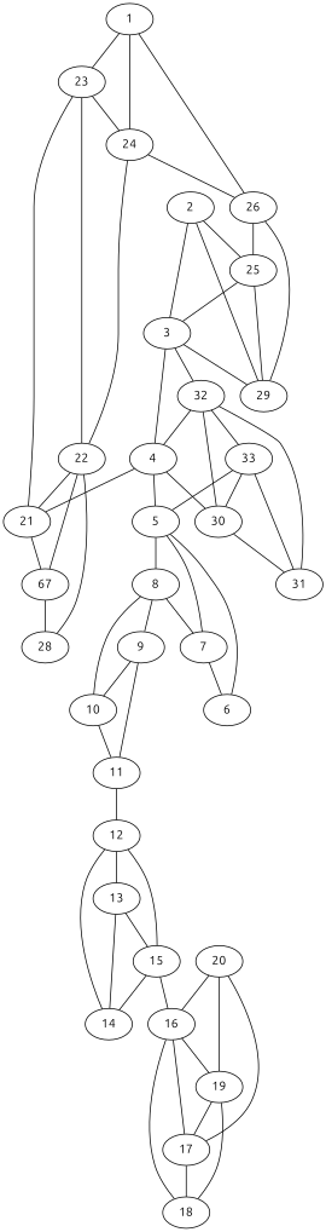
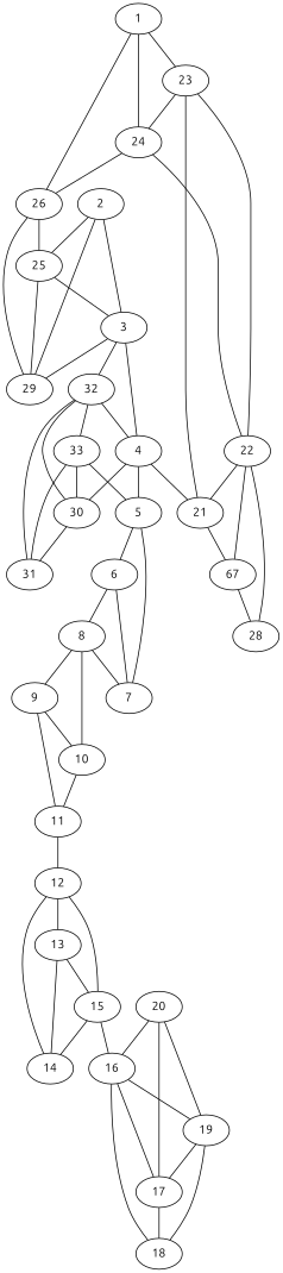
  graph {
    fontname=Ubuntu
    node [aaLength=8 fontname=Ubuntu sequence=vanDerWaals type=0]
    edge [distance0=14.0 fontname=Ubuntu frequency=1 type0=1]
    1 [sequence=NLVLDYVP]
    23 [sequence=RKLDHCNI type=1]
    24 [aaLength=9 sequence=FFYSSGEKK type=1]
    26 [aaLength=7 sequence=YSRAKQT type=1]
    21 [aaLength=7 sequence=QAKLCDS type=1]
    22 [aaLength=13 sequence=KVLQGKAFKNREL type=1]
    25 [sequence=LYMYQLFR type=1]
    29 [aaLength=2 sequence=YI type=1]
    n9 [aaLength=7 label=67 sequence=QAKLCDS type=1]
    28 [aaLength=7 sequence=QAKLCDS type=1]
    3 [aaLength=22 sequence=LLDPDTAVLKLCDFGSAKQLVR]
    2 [aaLength=11 sequence=HSFGICHRDIK]
    32 [aaLength=2 sequence=EP type=1]
    4 [aaLength=3 sequence=ICS]
    30 [aaLength=3 sequence=YYR type=1]
    31 [aaLength=3 sequence=GAT type=1]
    33 [aaLength=2 sequence=DV type=1]
    5 [aaLength=5 sequence=GQPIF]
    6 [aaLength=6 sequence=PGDSGV]
    7 [aaLength=18 sequence=IKVLGTPTREQIREMNPN]
    8 [aaLength=14 sequence=QIKAHPWTKVFRPR]
    9 [aaLength=9 sequence=PEAIALCSR]
    10 [aaLength=4 sequence=LLEY]
    11 [aaLength=6 sequence=ACAHSF]
    12 [aaLength=10 sequence=RDPNVKLPNG]
    14 [sequence=TQELSSNP]
    13 [aaLength=5 sequence=ALFNF]
    15 [sequence=PLATILIP]
    16 [aaLength=6]
    18 [aaLength=6]
    17 [aaLength=3]
    19 [aaLength=6]
    20 [aaLength=18]
    1 -- 23 [distance0=53.07798 type0=3]
    1 -- 24 [distance0=47.79405]
    1 -- 26 [distance0=48.75727 type0=2]
    23 -- 24 [distance0=13.0 distance1=5.0 frequency=2 type1=4]
    23 -- 21 [distance0=30.0 type0=3]
    23 -- 22 [distance0=16.0 type0=2]
    24 -- 26 [distance0=31.0 distance1=22.0 frequency=2 type0=3 type1=4]
    24 -- 22 [distance0=29.0 type0=2]
    26 -- 25 [distance1=7.0 frequency=2 type1=4]
    26 -- 29 [distance0=25.0 type0=2]
    21 -- n9 [distance0=0.0]
    22 -- 21
    22 -- n9 [type0=2]
    22 -- 28 [type0=3]
    25 -- 29 [distance0=11.0 distance1=3.0 frequency=2 type1=4]
    25 -- 3 [distance0=38.34562 type0=3]
    n9 -- 28 [distance0=0.0 type0=2]
    3 -- 29 [distance0=31.23118 type0=2]
    3 -- 32 [distance0=1.0 type0=4]
    2 -- 25 [distance0=43.76127 type0=3]
    2 -- 29 [distance0=41.83359 type0=2]
    2 -- 3 [distance0=24.67832 distance1=4.0 frequency=2 type1=4]
    32 -- 4 [distance0=4.0 type0=4]
    32 -- 30 [distance0=10.0]
    32 -- 31 [distance0=19.0 type0=2]
    32 -- 33 [distance0=28.0 type0=3]
    4 -- 21 [distance0=0.0]
    4 -- 3 [distance0=31.42581]
    4 -- 30 [distance0=37.79018 distance1=1.0 frequency=2 type0=3 type1=4]
    4 -- 5 [distance0=36.15095 type0=2]
    30 -- 31 [distance0=9.0 distance1=6.0 frequency=2 type1=4]
    33 -- 30 [distance0=18.0 type0=2]
    33 -- 31 [distance0=9.0]
    33 -- 5 [distance0=12.0 type0=4]
    5 -- 6 [distance0=12.22734 distance1=0.0 frequency=2 type1=5]
    5 -- 7 [distance0=20.23916 type0=2]
-   5 -- 8 [distance0=39.2179 type0=3]
+   6 -- 8 [distance0=39.2179 type0=3]
    7 -- 6 [distance0=16.29781]
    8 -- 7 [distance0=27.11258 type0=2]
    8 -- 9 [distance0=21.21318 distance1=2.0 frequency=2 type1=4]
    9 -- 10 [distance0=12.32817 distance1=0.0 frequency=2 type1=5]
    10 -- 8 [distance0=30.61393 type0=2]
    10 -- 11 [distance0=33.50264 distance1=10.0 frequency=2 type0=3 type1=4]
    11 -- 9 [distance0=32.21538 type0=2]
    11 -- 12 [distance0=11.39207 distance1=4.0 frequency=2 type1=4]
    12 -- 14 [distance0=24.89668 type0=3]
    12 -- 13 [distance0=23.44736 distance1=4.0 frequency=2 type0=2 type1=4]
    13 -- 14 [distance0=9.628736 distance1=1.0 frequency=2 type1=4]
    13 -- 15 [distance0=23.019 type0=2]
    15 -- 12 [distance0=29.42436 type0=3]
    15 -- 14 [distance0=13.97117]
    15 -- 16 [distance0=5.0 type0=4]
    16 -- 18 [distance0=18.33002 type0=2]
    16 -- 17 [distance0=10.5236 distance1=0.0 frequency=2 type1=4]
    16 -- 19 [distance0=26.01009 type0=3]
    17 -- 18 [distance0=8.770857 distance1=0.0 frequency=2 type1=5]
    19 -- 18 [distance0=8.831327]
    19 -- 17 [distance0=16.90704 type0=2]
    20 -- 16 [distance0=36.78169]
    20 -- 17 [distance0=38.33821 type0=2]
    20 -- 19 [distance0=38.88518 type0=3]
  }
